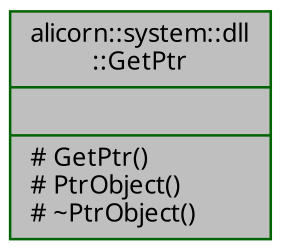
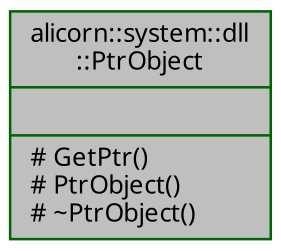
  digraph {
-   n1 [color=darkgreen fillcolor=grey75 fontcolor=black fontname=Verdana fontsize=10 height=0.2 label="{alicorn::system::dll\l::GetPtr\n||# GetPtr()\l# PtrObject()\l# ~PtrObject()\l}" shape=record style=filled width=0.4]
+   n1 [color=darkgreen fillcolor=grey75 fontcolor=black fontname=Verdana fontsize=10 height=0.2 label="{alicorn::system::dll\l::PtrObject\n||# GetPtr()\l# PtrObject()\l# ~PtrObject()\l}" shape=record style=filled width=0.4]
  }
